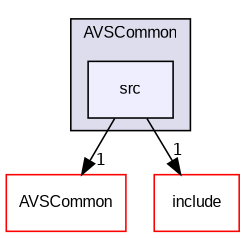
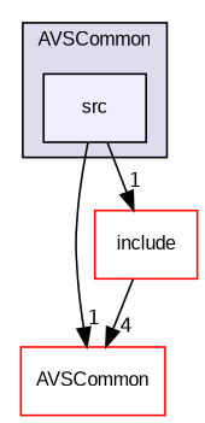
  digraph {
    compound=true
    fontname="Liberation Sans"
    node [fillcolor=white fontname="Liberation Sans" fontsize=10 shape=box style=filled color=red]
    edge [fontname="Liberation Sans" headlabel=1 labeldistance=1.5 labelfontname=Helvetica labelfontsize=10]
    n1 [fillcolor="#eeeeff" label=src pencolor=black color=""]
    n2 [label=AVSCommon]
    n3 [label=include]
    subgraph cluster_1 {
      bgcolor="#ddddee"
      fontsize=10
      label=AVSCommon
      pencolor=black
      n1
    }
    n1 -> n2
    n1 -> n3
+   n3 -> n2 [headlabel=4]
  }
